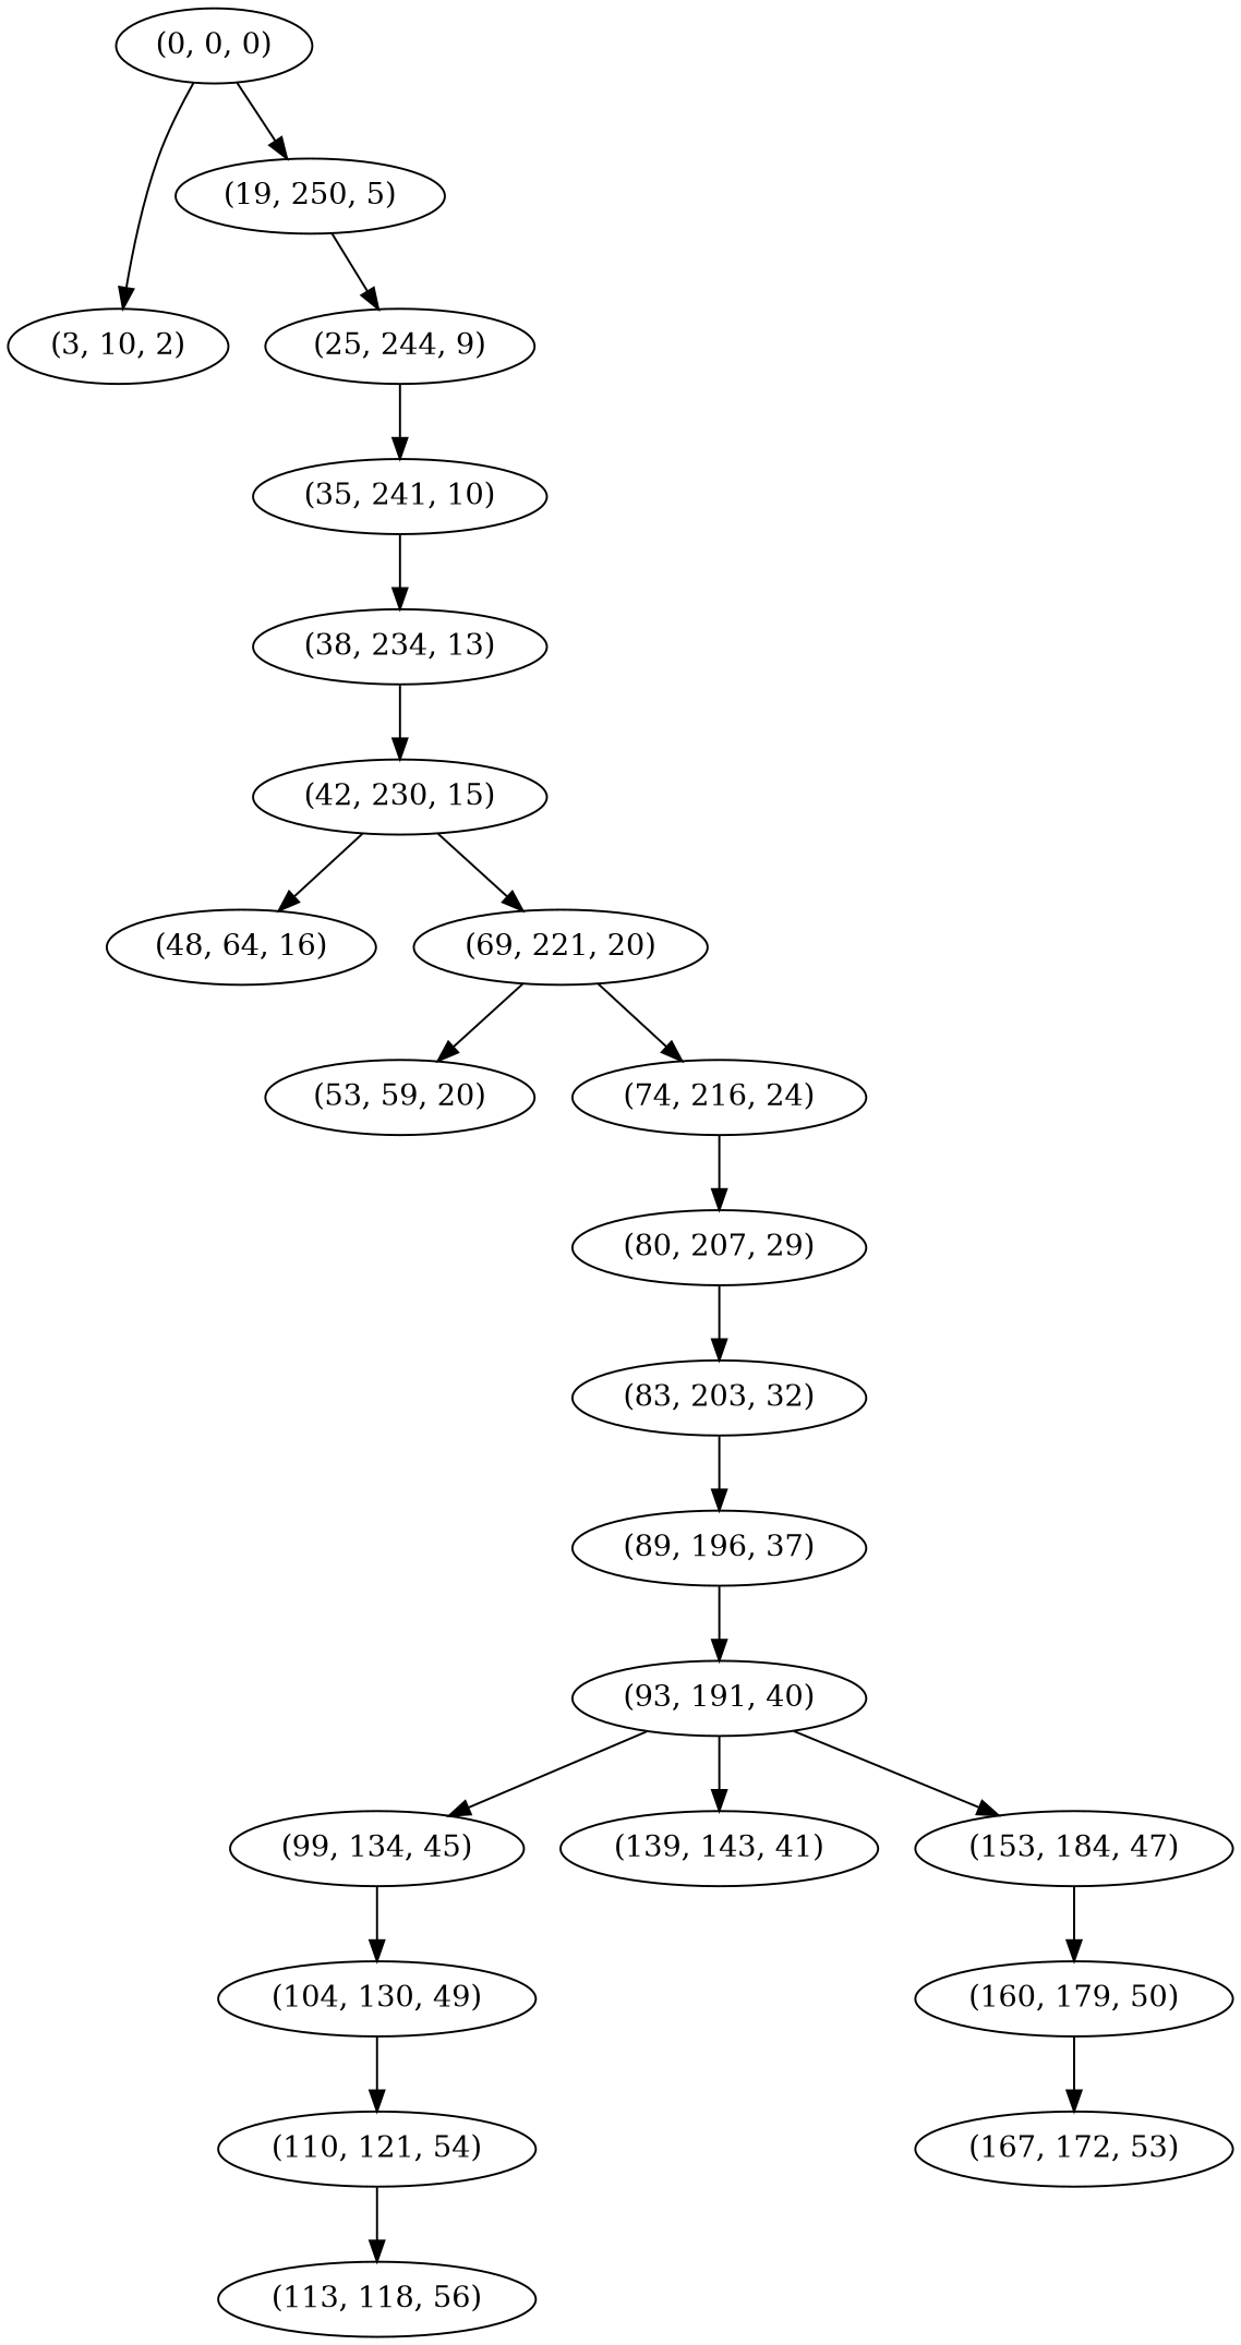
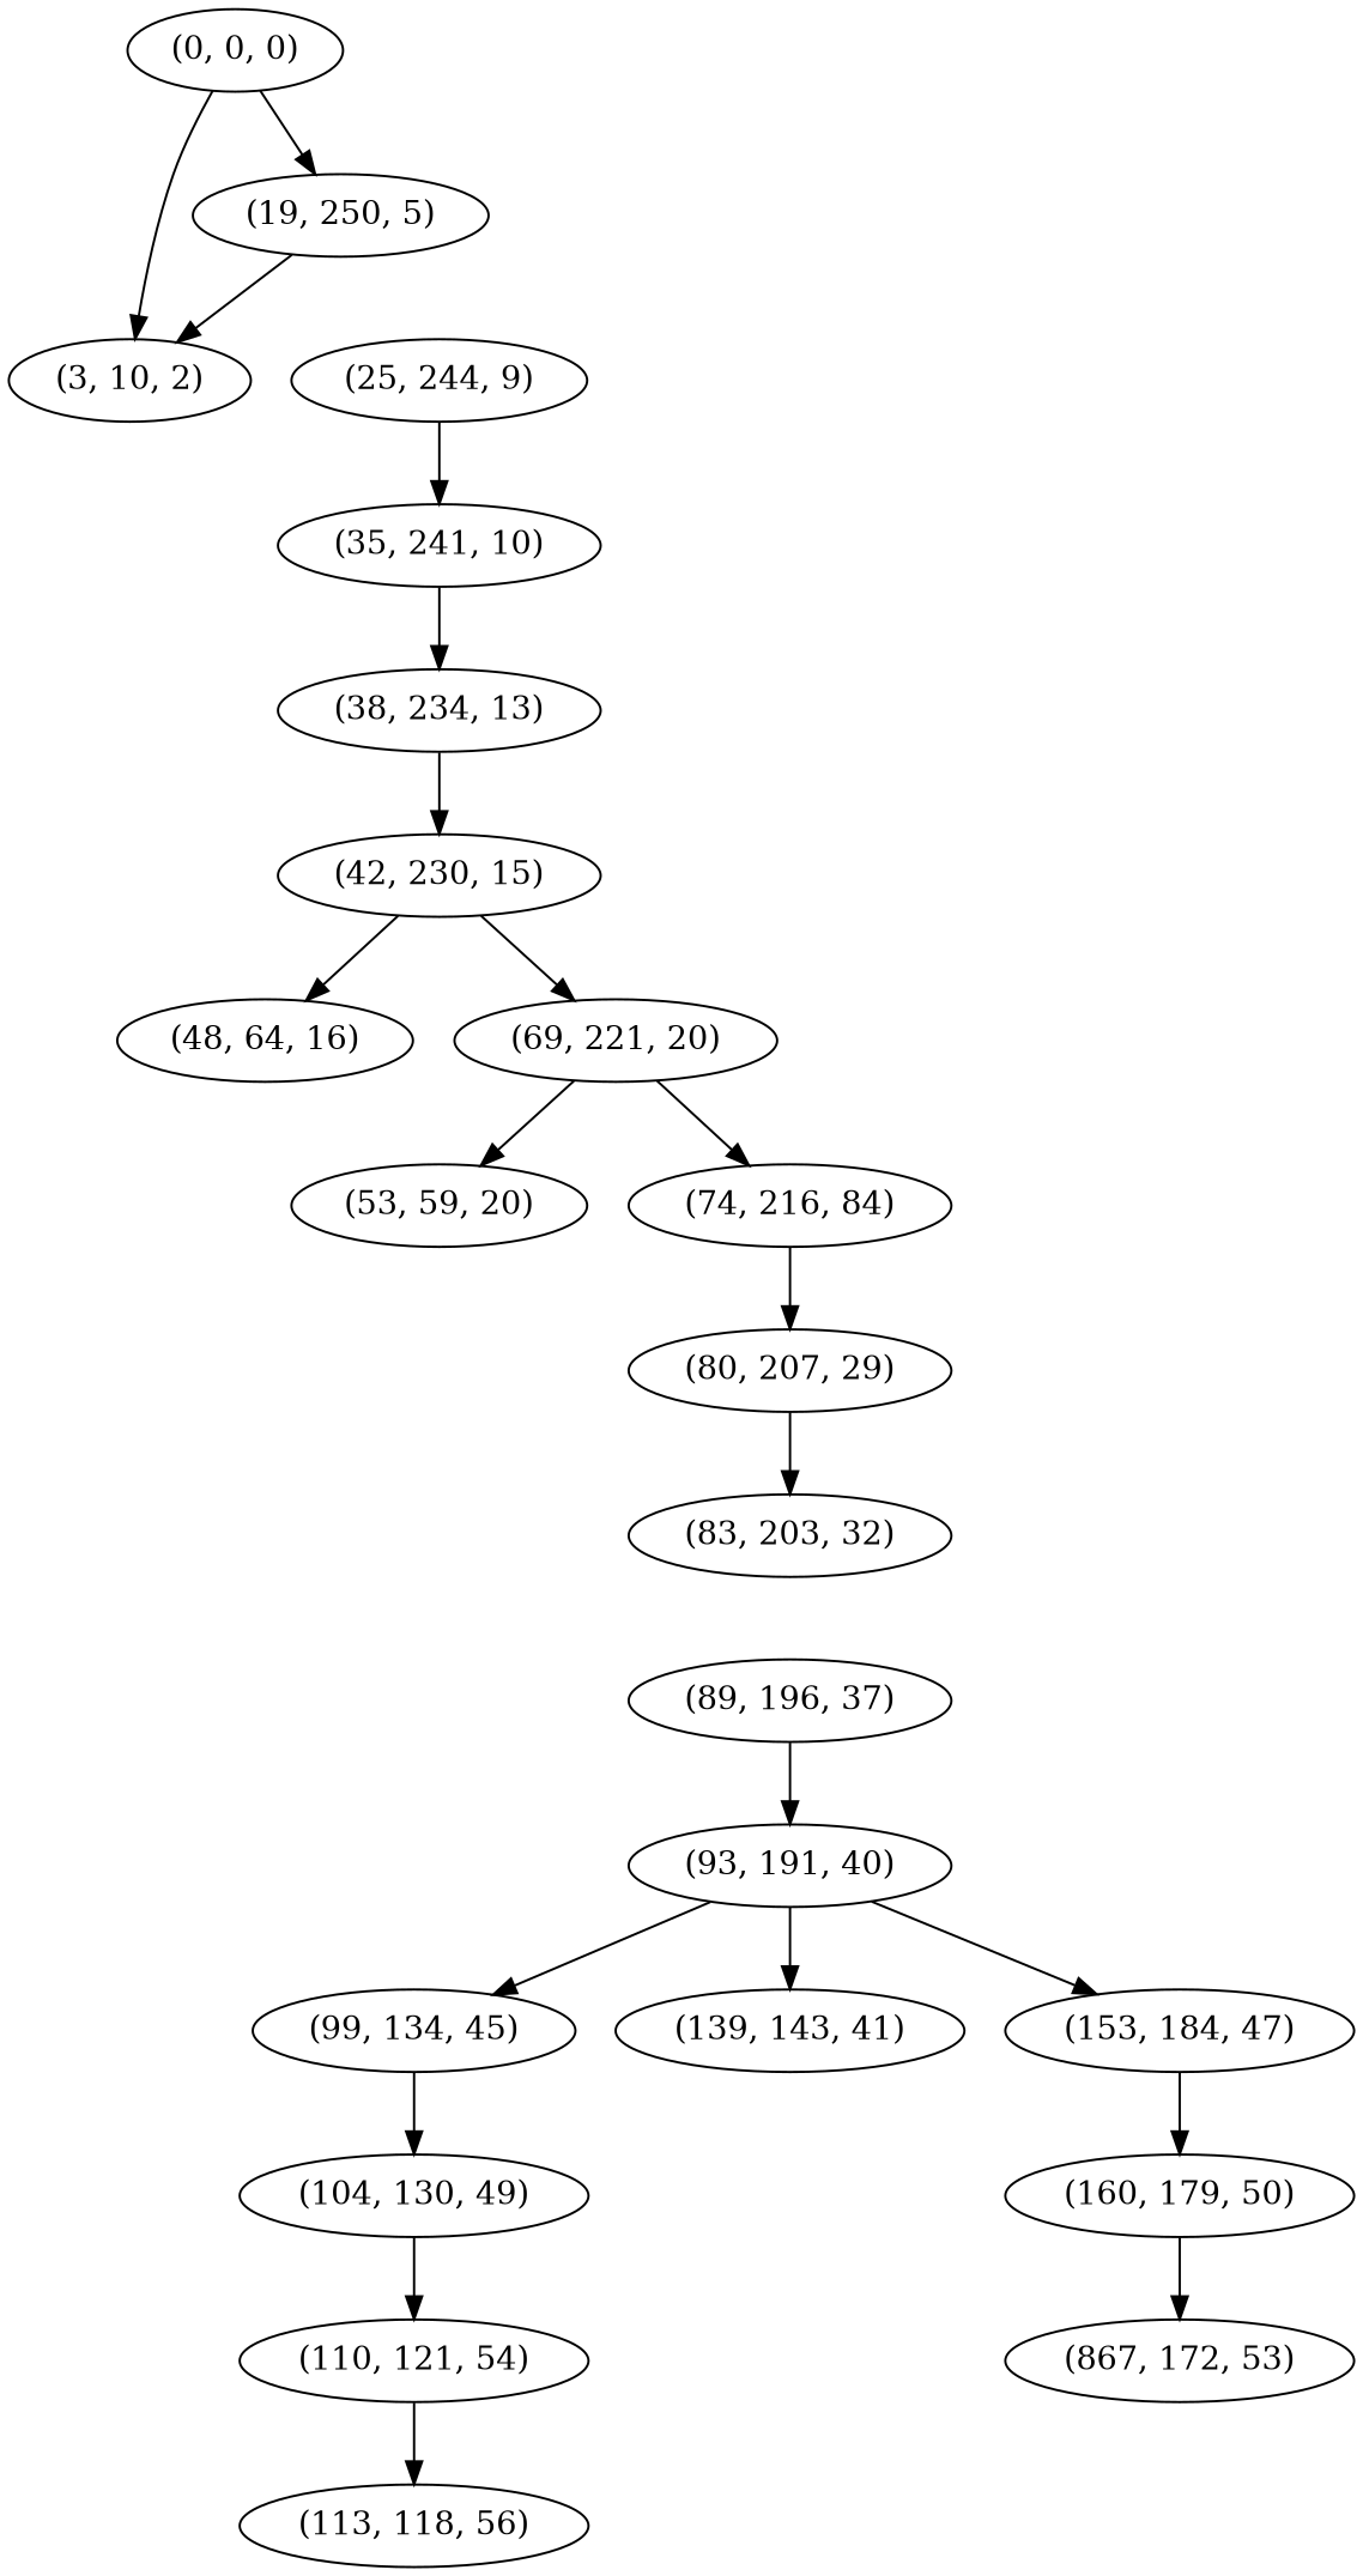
  digraph {
    n1 [label="(3, 10, 2)"]
    "(0, 0, 0)"
    "(19, 250, 5)"
    "(25, 244, 9)"
    "(35, 241, 10)"
    "(38, 234, 13)"
    "(42, 230, 15)"
    "(48, 64, 16)"
    "(69, 221, 20)"
    "(53, 59, 20)"
-   "(74, 216, 24)"
+   "(74, 216, 24)" [label="(74, 216, 84)"]
    "(80, 207, 29)"
    "(83, 203, 32)"
    "(89, 196, 37)"
    "(93, 191, 40)"
    "(99, 134, 45)"
    "(139, 143, 41)"
    "(153, 184, 47)"
    "(104, 130, 49)"
    "(160, 179, 50)"
    "(110, 121, 54)"
    "(113, 118, 56)"
-   "(167, 172, 53)"
+   "(167, 172, 53)" [label="(867, 172, 53)"]
    "(0, 0, 0)" -> n1
    "(0, 0, 0)" -> "(19, 250, 5)"
-   "(19, 250, 5)" -> "(25, 244, 9)"
+   "(19, 250, 5)" -> n1
    "(25, 244, 9)" -> "(35, 241, 10)"
    "(35, 241, 10)" -> "(38, 234, 13)"
    "(38, 234, 13)" -> "(42, 230, 15)"
    "(42, 230, 15)" -> "(48, 64, 16)"
    "(42, 230, 15)" -> "(69, 221, 20)"
    "(69, 221, 20)" -> "(53, 59, 20)"
    "(69, 221, 20)" -> "(74, 216, 24)"
    "(74, 216, 24)" -> "(80, 207, 29)"
    "(80, 207, 29)" -> "(83, 203, 32)"
-   "(83, 203, 32)" -> "(89, 196, 37)"
    "(89, 196, 37)" -> "(93, 191, 40)"
    "(93, 191, 40)" -> "(99, 134, 45)"
    "(93, 191, 40)" -> "(139, 143, 41)"
    "(93, 191, 40)" -> "(153, 184, 47)"
    "(99, 134, 45)" -> "(104, 130, 49)"
    "(153, 184, 47)" -> "(160, 179, 50)"
    "(104, 130, 49)" -> "(110, 121, 54)"
    "(160, 179, 50)" -> "(167, 172, 53)"
    "(110, 121, 54)" -> "(113, 118, 56)"
  }
